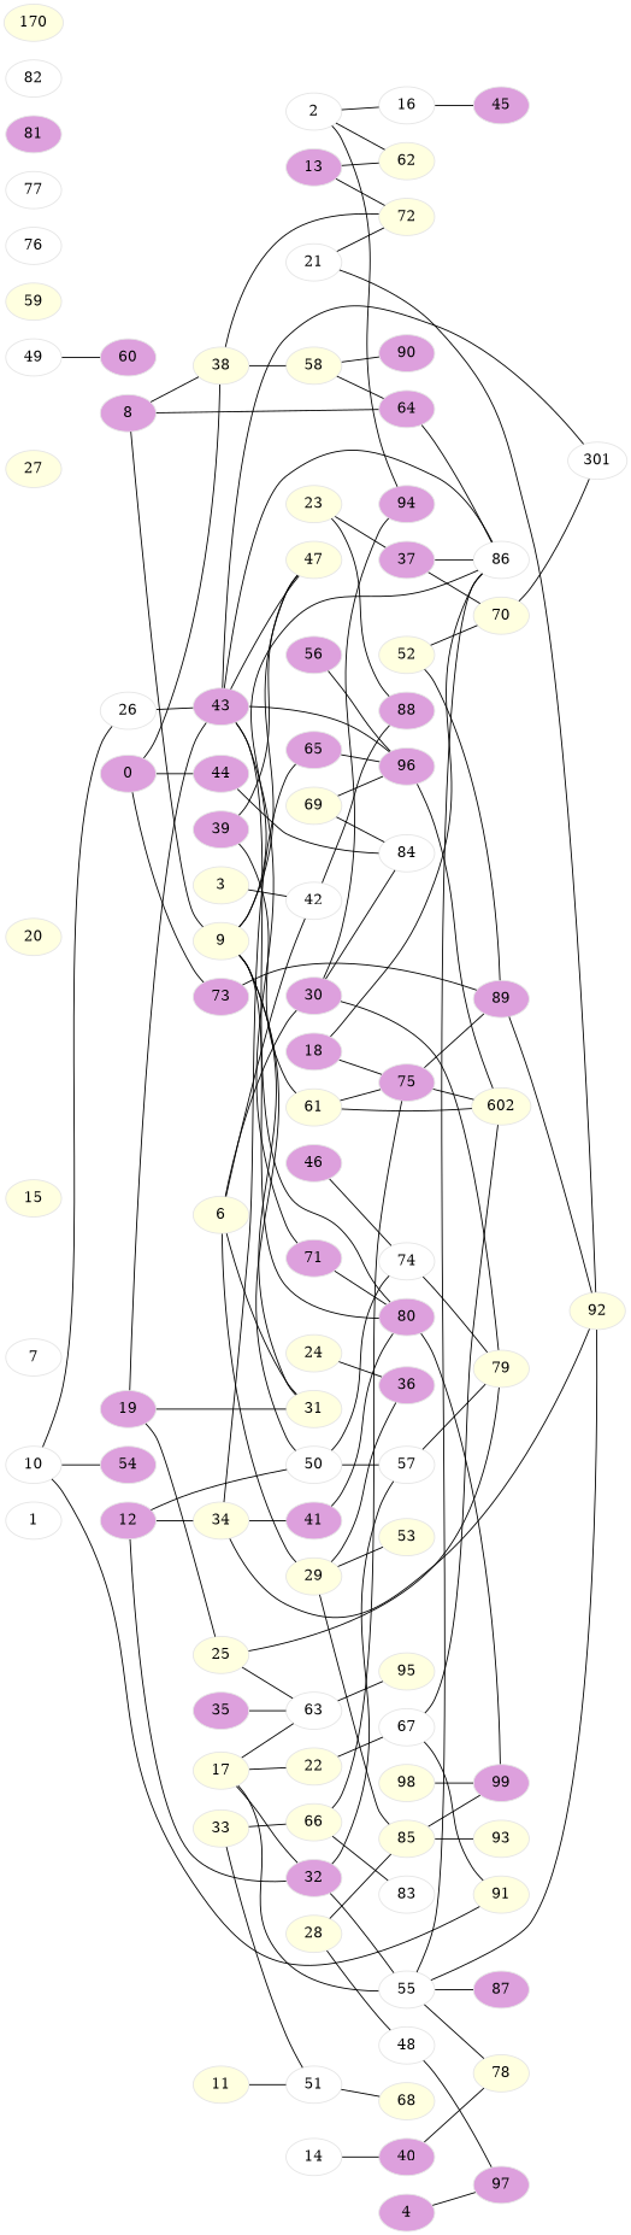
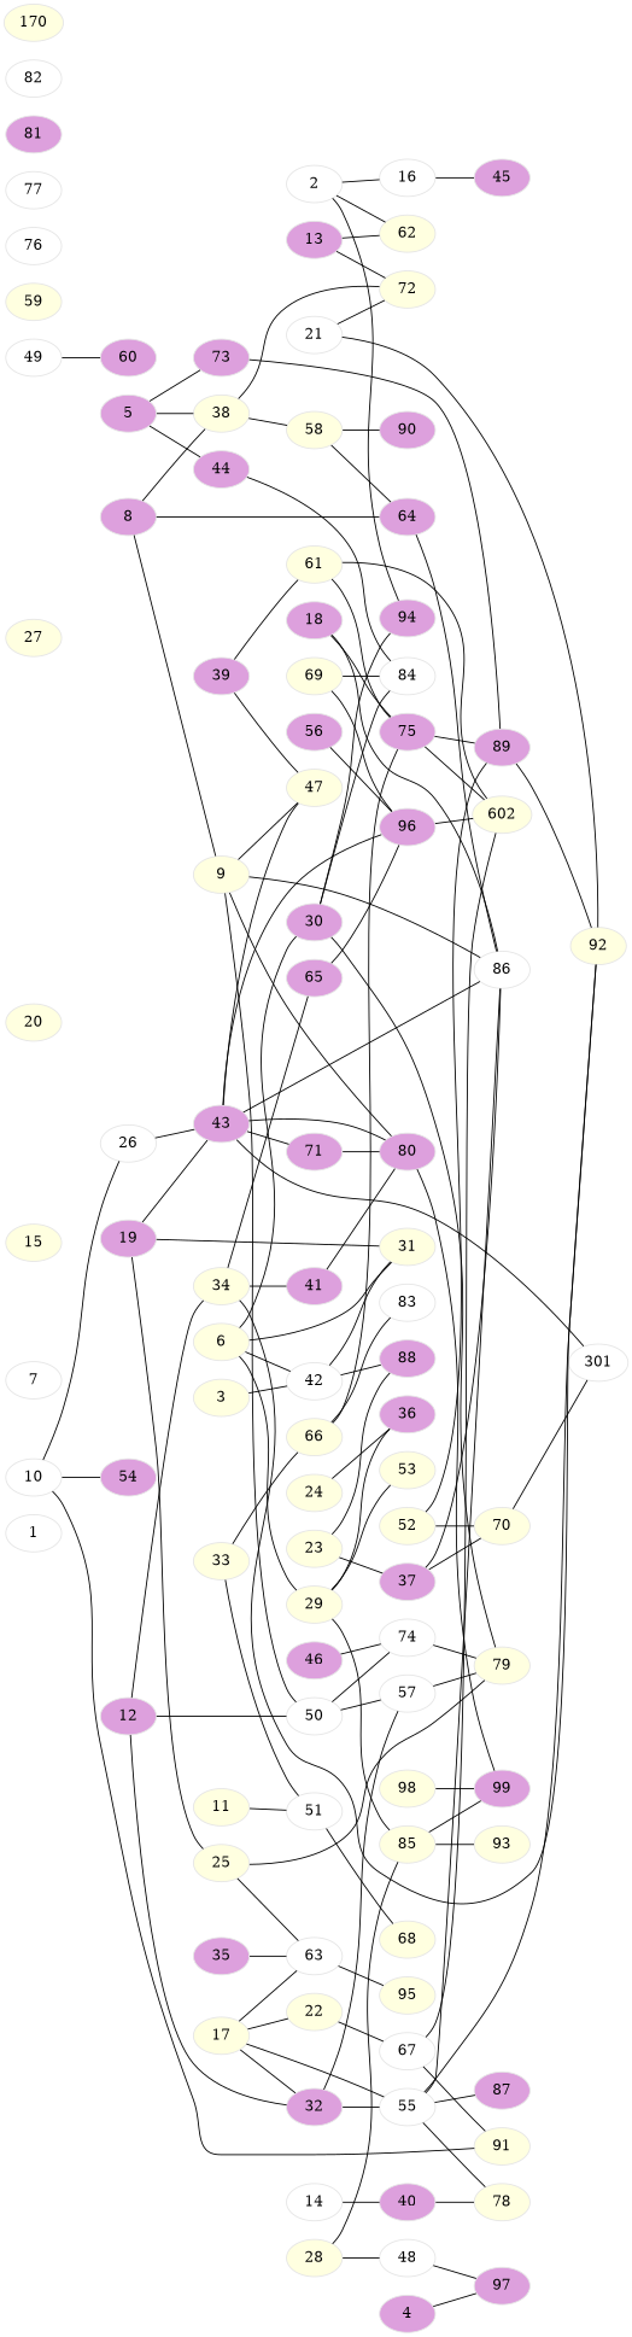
  graph {
    rankdir=LR
    node [color=gray90 fillcolor=lightyellow style=filled]
    1 [fillcolor=white]
    2 [fillcolor=white]
    16 [fillcolor=white]
    62
    94 [fillcolor=plum]
    45 [fillcolor=plum]
    42 [fillcolor=white]
    3
    88 [fillcolor=plum]
    4 [fillcolor=plum]
    97 [fillcolor=plum]
-   5 [fillcolor=plum label=0]
+   5 [fillcolor=plum]
    38
    44 [fillcolor=plum]
    73 [fillcolor=plum]
    72
    58
    84 [fillcolor=white]
    89 [fillcolor=plum]
    6
    29
    30 [fillcolor=plum]
    31
    36 [fillcolor=plum]
    85
    53
    79
    7 [fillcolor=white]
    8 [fillcolor=plum]
    9
    64 [fillcolor=plum]
    47
    50 [fillcolor=white]
    80 [fillcolor=plum]
    86 [fillcolor=white]
    57 [fillcolor=white]
    74 [fillcolor=white]
    99 [fillcolor=plum]
    10 [fillcolor=white]
    26 [fillcolor=white]
    54 [fillcolor=plum]
    91
    43 [fillcolor=plum]
    51 [fillcolor=white]
    11
    68
    12 [fillcolor=plum]
    32 [fillcolor=plum]
    34
    55 [fillcolor=white]
    92
    41 [fillcolor=plum]
    65 [fillcolor=plum]
    13 [fillcolor=plum]
    14 [fillcolor=white]
    40 [fillcolor=plum]
    78
    15
    17
    22
    63 [fillcolor=white]
    67 [fillcolor=white]
    87 [fillcolor=plum]
    95
    18 [fillcolor=plum]
    75 [fillcolor=plum]
    n67 [label=602]
    19 [fillcolor=plum]
    25
    71 [fillcolor=plum]
    96 [fillcolor=plum]
    n72 [fillcolor=white label=301]
    20
    21 [fillcolor=white]
    37 [fillcolor=plum]
    23
    70
    24
    27
    48 [fillcolor=white]
    28
    93
    33
    66
    83 [fillcolor=white]
    35 [fillcolor=plum]
    90 [fillcolor=plum]
    39 [fillcolor=plum]
    61
    46 [fillcolor=plum]
    49 [fillcolor=white]
    60 [fillcolor=plum]
    52
    56 [fillcolor=plum]
    59
    69
    76 [fillcolor=white]
    77 [fillcolor=white]
    81 [fillcolor=plum]
    82 [fillcolor=white]
    98
    n102 [label=170]
    2 -- 16
    2 -- 62
    2 -- 94
    16 -- 45
    42 -- 88
    3 -- 42
    4 -- 97
    5 -- 38
    5 -- 44
    5 -- 73
    38 -- 72
    38 -- 58
    44 -- 84
    73 -- 89
    58 -- 64
    58 -- 90
    89 -- 92
    6 -- 42
    6 -- 29
    6 -- 30
    6 -- 31
    29 -- 36
    29 -- 85
    29 -- 53
    30 -- 94
    30 -- 84
    30 -- 79
    85 -- 99
    85 -- 93
    8 -- 38
    8 -- 9
    8 -- 64
-   9 -- 31
+   42 -- 31
    9 -- 47
    9 -- 50
    9 -- 80
    9 -- 86
    64 -- 86
    50 -- 57
    50 -- 74
    80 -- 99
    57 -- 79
    74 -- 79
    10 -- 26
    10 -- 54
    10 -- 91
    26 -- 43
    43 -- 47
    43 -- 80
    43 -- 86
    43 -- 71
    43 -- 96
    43 -- n72
    51 -- 68
    11 -- 51
    12 -- 50
    12 -- 32
    12 -- 34
    32 -- 57
    32 -- 55
    34 -- 92
    34 -- 41
    34 -- 65
    55 -- 86
    55 -- 92
    55 -- 78
    55 -- 87
    41 -- 80
    65 -- 96
    13 -- 62
    13 -- 72
    14 -- 40
    40 -- 78
    17 -- 32
    17 -- 55
    17 -- 22
    17 -- 63
    22 -- 67
    63 -- 95
    67 -- 91
    67 -- n67
    18 -- 86
    18 -- 75
    75 -- 89
    75 -- n67
    19 -- 31
    19 -- 43
    19 -- 25
    25 -- 79
    25 -- 63
    71 -- 80
    96 -- n67
    21 -- 72
    21 -- 92
    37 -- 86
    37 -- 70
    23 -- 88
    23 -- 37
    70 -- n72
    24 -- 36
    48 -- 97
    28 -- 85
    28 -- 48
    33 -- 51
    33 -- 66
    66 -- 75
    66 -- 83
    35 -- 63
    39 -- 47
    39 -- 61
    61 -- 75
    61 -- n67
    46 -- 74
    49 -- 60
    52 -- 89
    52 -- 70
    56 -- 96
    69 -- 84
    69 -- 96
    98 -- 99
  }
